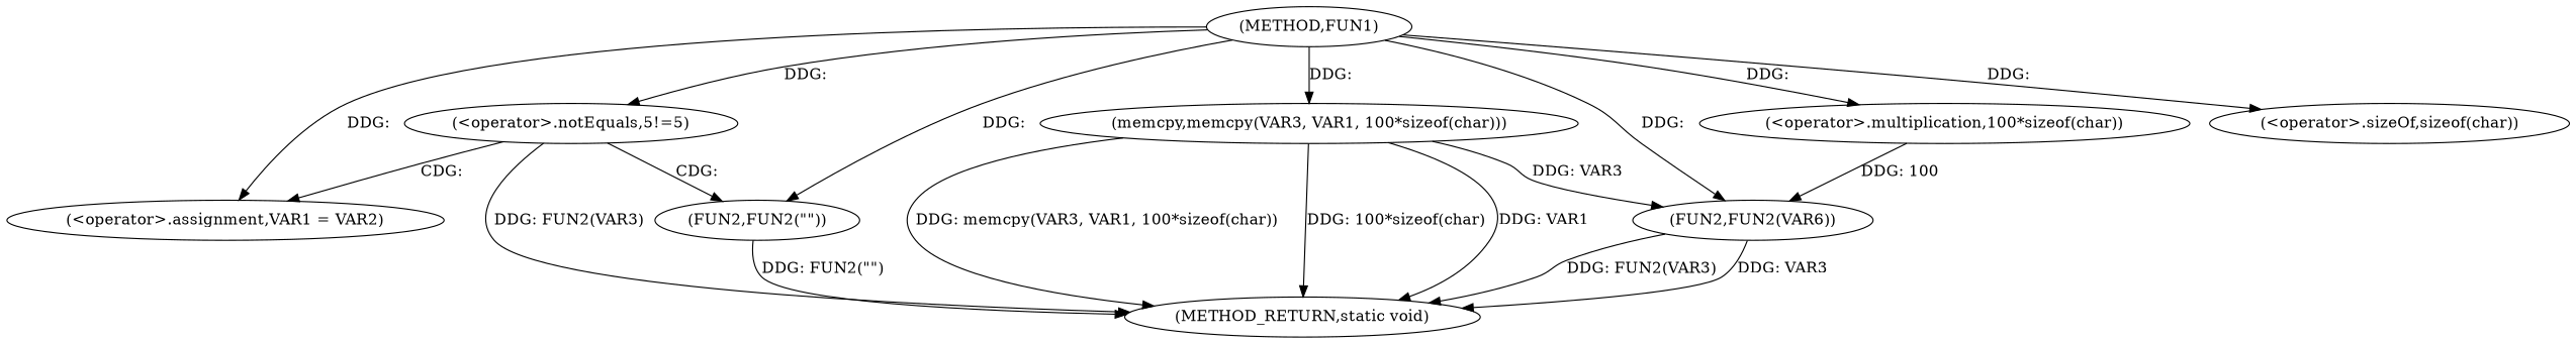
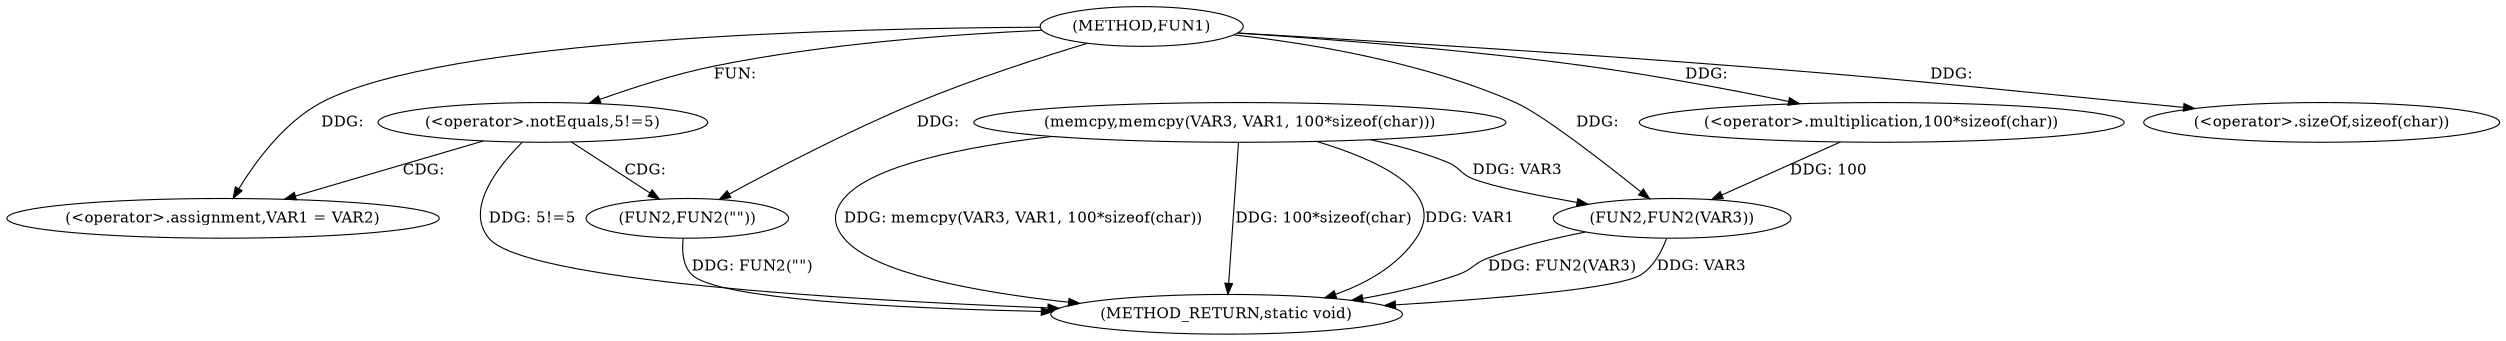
  digraph {
    n1 [label="(METHOD,FUN1)"]
    n2 [label="(<operator>.notEquals,5!=5)"]
    n3 [label="(FUN2,FUN2(\"\"))"]
    n4 [label="(<operator>.assignment,VAR1 = VAR2)"]
    n5 [label="(memcpy,memcpy(VAR3, VAR1, 100*sizeof(char)))"]
    n6 [label="(<operator>.multiplication,100*sizeof(char))"]
    n7 [label="(<operator>.sizeOf,sizeof(char))"]
-   n8 [label="(FUN2,FUN2(VAR6))"]
+   n8 [label="(FUN2,FUN2(VAR3))"]
    n9 [label="(METHOD_RETURN,static void)"]
-   n1 -> n2 [label="DDG: "]
+   n1 -> n2 [label="FUN: "]
    n1 -> n3 [label="DDG: "]
    n1 -> n4 [label="DDG: "]
-   n1 -> n5 [label="DDG: "]
    n1 -> n6 [label="DDG: "]
    n1 -> n7 [label="DDG: "]
    n1 -> n8 [label="DDG: "]
    n2 -> n3 [label="CDG: "]
    n2 -> n4 [label="CDG: "]
-   n2 -> n9 [label="DDG: FUN2(VAR3)"]
+   n2 -> n9 [label="DDG: 5!=5"]
    n3 -> n9 [label="DDG: FUN2(\"\")"]
    n5 -> n8 [label="DDG: VAR3"]
    n5 -> n9 [label="DDG: memcpy(VAR3, VAR1, 100*sizeof(char))"]
    n5 -> n9 [label="DDG: 100*sizeof(char)"]
    n5 -> n9 [label="DDG: VAR1"]
    n6 -> n8 [label="DDG: 100"]
    n8 -> n9 [label="DDG: VAR3"]
    n8 -> n9 [label="DDG: FUN2(VAR3)"]
  }
